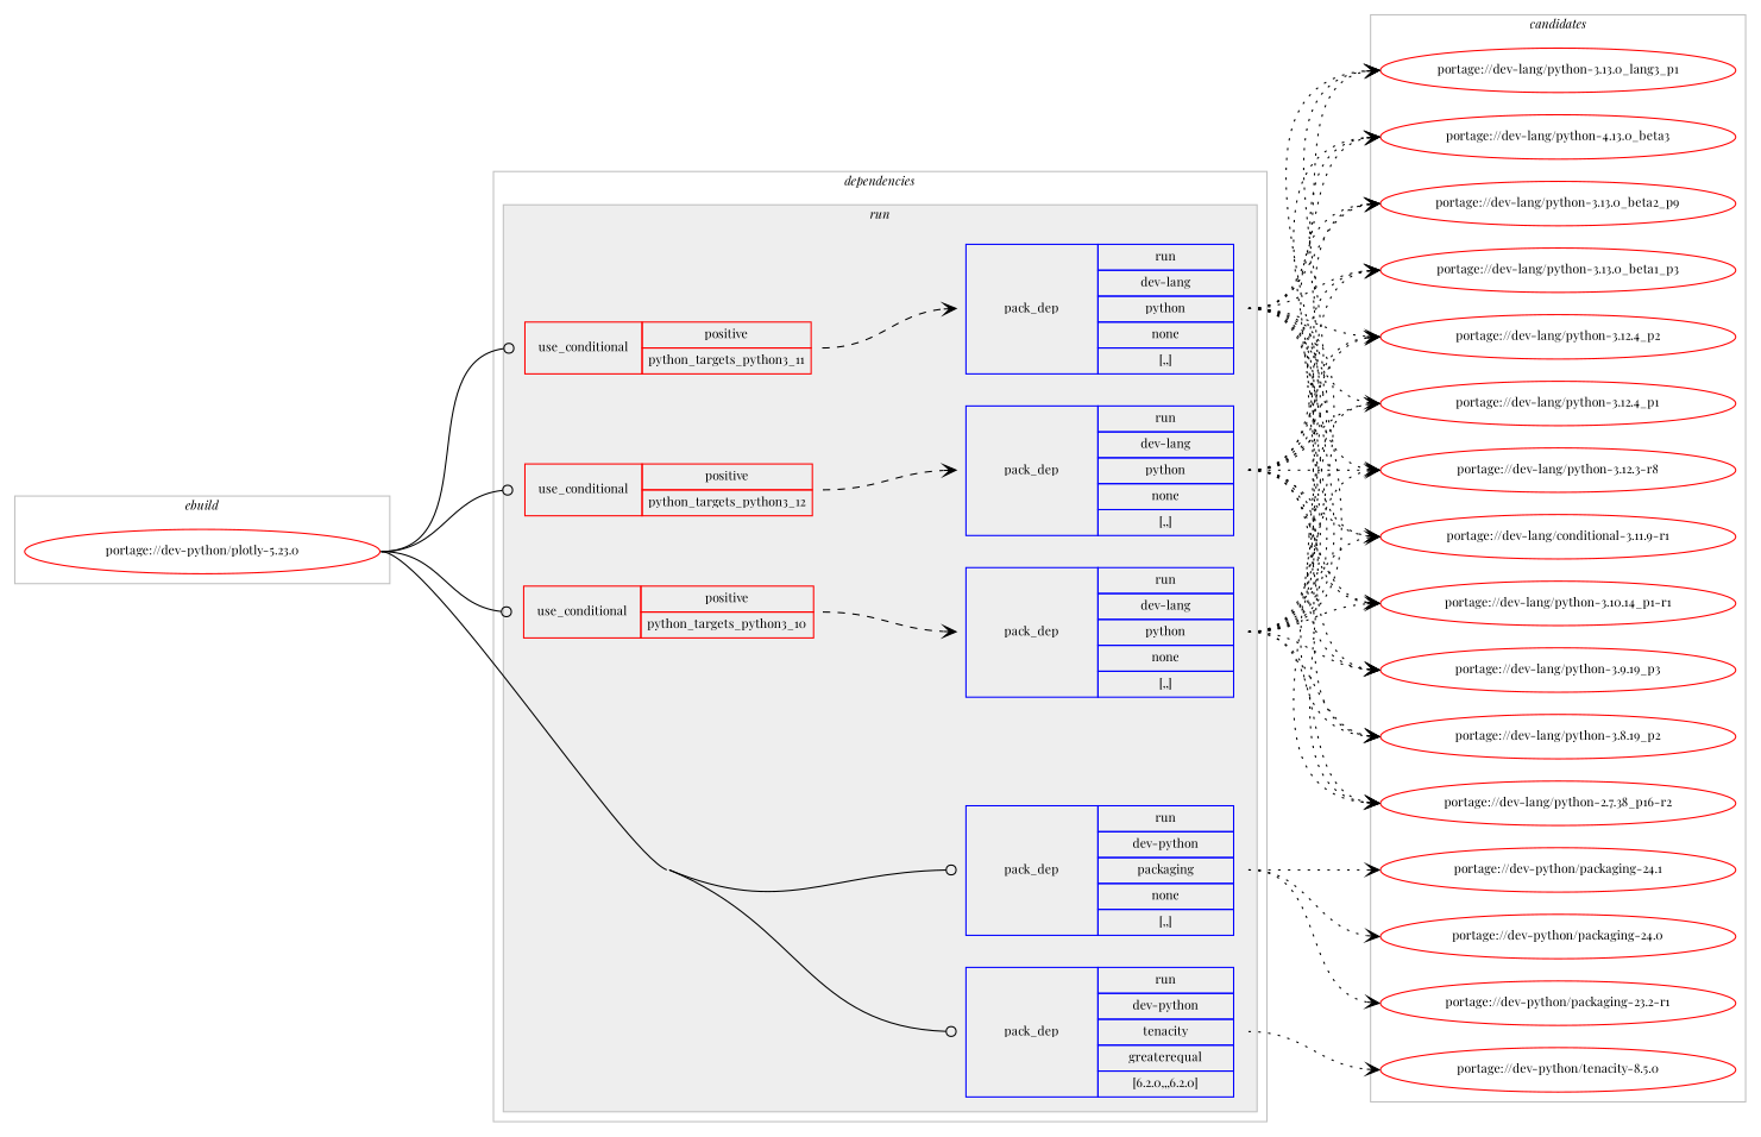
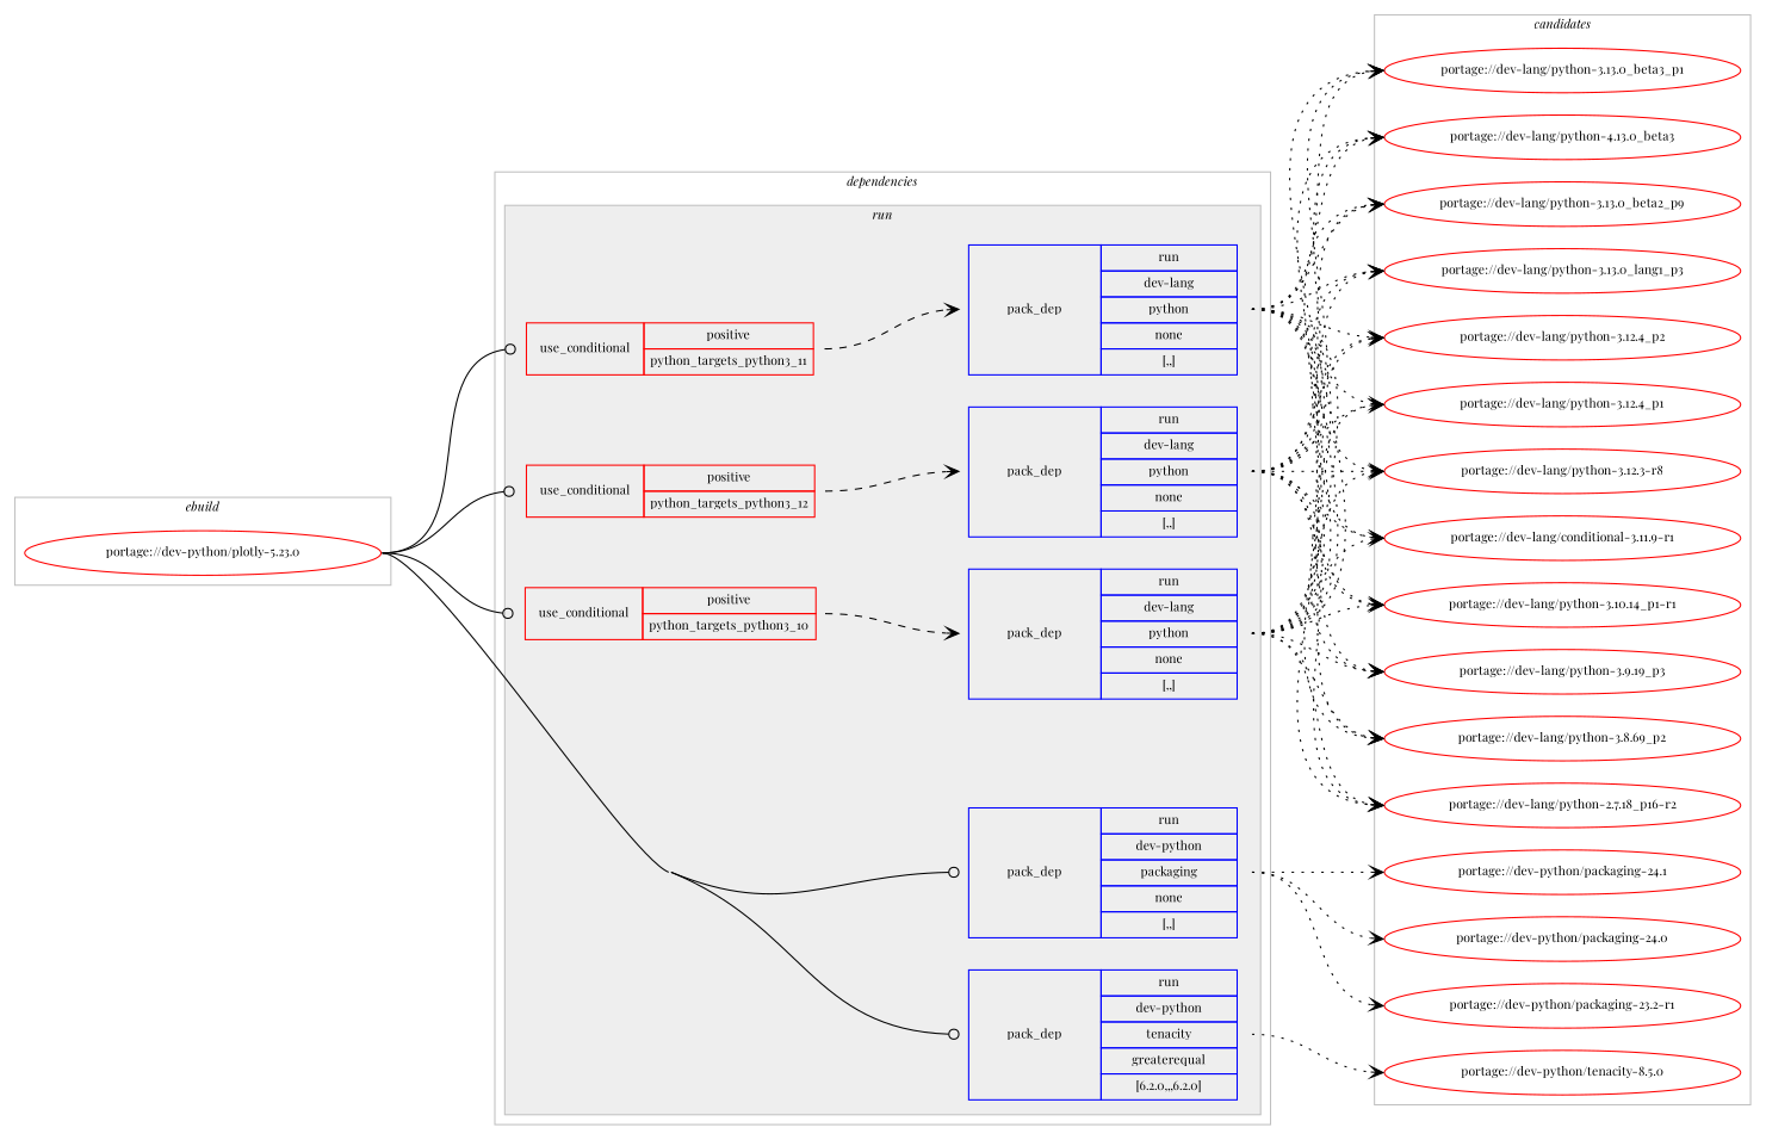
  digraph {
    compound=true
    concentrate=true
    fontname="Playfair Display"
    fontsize=10
    newrank=true
    rankdir=LR
    ranksep=1.5
    node [color=red fontname="Playfair Display" fontsize=10]
    edge [arrowhead=vee fontname="Playfair Display" headport=w style=dotted tailport=e weight=100]
    n1 [label="portage://dev-python/plotly-5.23.0" width=4]
    n2 [color=blue label=<<TABLE BORDER="0" CELLBORDER="1" CELLSPACING="0" CELLPADDING="4" WIDTH="220"><TR><TD ROWSPAN="6" CELLPADDING="30">pack_dep</TD></TR><TR><TD WIDTH="110">run</TD></TR><TR><TD>dev-lang</TD></TR><TR><TD>python</TD></TR><TR><TD>none</TD></TR><TR><TD>[,,]</TD></TR></TABLE>> shape=none]
    n3 [label=<<TABLE BORDER="0" CELLBORDER="1" CELLSPACING="0" CELLPADDING="4"><TR><TD ROWSPAN="3" CELLPADDING="10">use_conditional</TD></TR><TR><TD>positive</TD></TR><TR><TD>python_targets_python3_10</TD></TR></TABLE>> shape=none]
    n4 [color=blue label=<<TABLE BORDER="0" CELLBORDER="1" CELLSPACING="0" CELLPADDING="4" WIDTH="220"><TR><TD ROWSPAN="6" CELLPADDING="30">pack_dep</TD></TR><TR><TD WIDTH="110">run</TD></TR><TR><TD>dev-lang</TD></TR><TR><TD>python</TD></TR><TR><TD>none</TD></TR><TR><TD>[,,]</TD></TR></TABLE>> shape=none]
    n5 [label=<<TABLE BORDER="0" CELLBORDER="1" CELLSPACING="0" CELLPADDING="4"><TR><TD ROWSPAN="3" CELLPADDING="10">use_conditional</TD></TR><TR><TD>positive</TD></TR><TR><TD>python_targets_python3_11</TD></TR></TABLE>> shape=none]
    n6 [color=blue label=<<TABLE BORDER="0" CELLBORDER="1" CELLSPACING="0" CELLPADDING="4" WIDTH="220"><TR><TD ROWSPAN="6" CELLPADDING="30">pack_dep</TD></TR><TR><TD WIDTH="110">run</TD></TR><TR><TD>dev-lang</TD></TR><TR><TD>python</TD></TR><TR><TD>none</TD></TR><TR><TD>[,,]</TD></TR></TABLE>> shape=none]
    n7 [label=<<TABLE BORDER="0" CELLBORDER="1" CELLSPACING="0" CELLPADDING="4"><TR><TD ROWSPAN="3" CELLPADDING="10">use_conditional</TD></TR><TR><TD>positive</TD></TR><TR><TD>python_targets_python3_12</TD></TR></TABLE>> shape=none]
    n8 [color=blue label=<<TABLE BORDER="0" CELLBORDER="1" CELLSPACING="0" CELLPADDING="4" WIDTH="220"><TR><TD ROWSPAN="6" CELLPADDING="30">pack_dep</TD></TR><TR><TD WIDTH="110">run</TD></TR><TR><TD>dev-python</TD></TR><TR><TD>packaging</TD></TR><TR><TD>none</TD></TR><TR><TD>[,,]</TD></TR></TABLE>> shape=none]
    n9 [color=blue label=<<TABLE BORDER="0" CELLBORDER="1" CELLSPACING="0" CELLPADDING="4" WIDTH="220"><TR><TD ROWSPAN="6" CELLPADDING="30">pack_dep</TD></TR><TR><TD WIDTH="110">run</TD></TR><TR><TD>dev-python</TD></TR><TR><TD>tenacity</TD></TR><TR><TD>greaterequal</TD></TR><TR><TD>[6.2.0,,,6.2.0]</TD></TR></TABLE>> shape=none]
-   n10 [label="portage://dev-lang/python-3.13.0_lang3_p1" width=4]
+   n10 [label="portage://dev-lang/python-3.13.0_beta3_p1" width=4]
    n11 [label="portage://dev-lang/python-4.13.0_beta3" width=4]
    n12 [label="portage://dev-lang/python-3.13.0_beta2_p9" width=4]
-   n13 [label="portage://dev-lang/python-3.13.0_beta1_p3" width=4]
+   n13 [label="portage://dev-lang/python-3.13.0_lang1_p3" width=4]
    n14 [label="portage://dev-lang/python-3.12.4_p2" width=4]
    n15 [label="portage://dev-lang/python-3.12.4_p1" width=4]
    n16 [label="portage://dev-lang/python-3.12.3-r8" width=4]
    n17 [label="portage://dev-lang/conditional-3.11.9-r1" width=4]
    n18 [label="portage://dev-lang/python-3.10.14_p1-r1" width=4]
    n19 [label="portage://dev-lang/python-3.9.19_p3" width=4]
-   n20 [label="portage://dev-lang/python-3.8.19_p2" width=4]
-   n21 [label="portage://dev-lang/python-2.7.38_p16-r2" width=4]
+   n20 [label="portage://dev-lang/python-3.8.69_p2" width=4]
+   n21 [label="portage://dev-lang/python-2.7.18_p16-r2" width=4]
    n22 [label="portage://dev-python/packaging-24.1" width=4]
    n23 [label="portage://dev-python/packaging-24.0" width=4]
    n24 [label="portage://dev-python/packaging-23.2-r1" width=4]
    n25 [label="portage://dev-python/tenacity-8.5.0" width=4]
    subgraph cluster_1 {
      color=gray
      label=<<i>ebuild</i>>
      n1
    }
    subgraph cluster_2 {
      color=gray
      label=<<i>dependencies</i>>
      subgraph cluster_3 {
        color=gray
        fillcolor="#eeeeee"
        label=<<i>compile</i>>
        style=filled
      }
      subgraph cluster_4 {
        color=gray
        fillcolor="#eeeeee"
        label=<<i>compile and run</i>>
        style=filled
      }
      subgraph cluster_5 {
        color=gray
        fillcolor="#eeeeee"
        label=<<i>run</i>>
        style=filled
        subgraph sub_6 {
          color=gray
          fillcolor="#eeeeee"
          label=<<i>run</i>>
          style=filled
          n3
          subgraph sub_7 {
            color=gray
            fillcolor="#eeeeee"
            label=<<i>run</i>>
            style=filled
            n2
          }
        }
        subgraph sub_8 {
          color=gray
          fillcolor="#eeeeee"
          label=<<i>run</i>>
          style=filled
          n5
          subgraph sub_9 {
            color=gray
            fillcolor="#eeeeee"
            label=<<i>run</i>>
            style=filled
            n4
          }
        }
        subgraph sub_10 {
          color=gray
          fillcolor="#eeeeee"
          label=<<i>run</i>>
          style=filled
          n7
          subgraph sub_11 {
            color=gray
            fillcolor="#eeeeee"
            label=<<i>run</i>>
            style=filled
            n6
          }
        }
        subgraph sub_12 {
          color=gray
          fillcolor="#eeeeee"
          label=<<i>run</i>>
          style=filled
          n8
        }
        subgraph sub_13 {
          color=gray
          fillcolor="#eeeeee"
          label=<<i>run</i>>
          style=filled
          n9
        }
      }
    }
    subgraph cluster_14 {
      color=gray
      label=<<i>candidates</i>>
      rank=same
      subgraph sub_15 {
        color=black
        label=<<i>candidates</i>>
        nodesep=1
        rank=same
        n10
        n11
        n12
        n13
        n14
        n15
        n16
        n17
        n18
        n19
        n20
        n21
      }
      subgraph sub_16 {
        color=black
        label=<<i>candidates</i>>
        nodesep=1
        rank=same
        n10
        n11
        n12
        n13
        n14
        n15
        n16
        n17
        n18
        n19
        n20
        n21
      }
      subgraph sub_17 {
        color=black
        label=<<i>candidates</i>>
        nodesep=1
        rank=same
        n10
        n11
        n12
        n13
        n14
        n15
        n16
        n17
        n18
        n19
        n20
        n21
      }
      subgraph sub_18 {
        color=black
        label=<<i>candidates</i>>
        nodesep=1
        rank=same
        n22
        n23
        n24
      }
      subgraph sub_19 {
        color=black
        label=<<i>candidates</i>>
        nodesep=1
        rank=same
        n25
      }
    }
    n1 -> n3 [arrowhead=odot style=solid weight=20]
    n1 -> n5 [arrowhead=odot style=solid weight=20]
    n1 -> n7 [arrowhead=odot style=solid weight=20]
    n1 -> n8 [arrowhead=odot style=solid weight=20]
    n1 -> n9 [arrowhead=odot style=solid weight=20]
    n2 -> n10
    n2 -> n11
    n2 -> n12
    n2 -> n13
    n2 -> n14
    n2 -> n15
    n2 -> n16
    n2 -> n17
    n2 -> n18
    n2 -> n19
    n2 -> n20
    n2 -> n21
    n3 -> n2 [style=dashed weight=20]
    n4 -> n10
    n4 -> n11
    n4 -> n12
    n4 -> n13
    n4 -> n14
    n4 -> n15
    n4 -> n16
    n4 -> n17
    n4 -> n18
    n4 -> n19
    n4 -> n20
    n4 -> n21
    n5 -> n4 [style=dashed weight=20]
    n6 -> n10
    n6 -> n11
    n6 -> n12
    n6 -> n13
    n6 -> n14
    n6 -> n15
    n6 -> n16
    n6 -> n17
    n6 -> n18
    n6 -> n19
    n6 -> n20
    n6 -> n21
    n7 -> n6 [style=dashed weight=20]
    n8 -> n22
    n8 -> n23
    n8 -> n24
    n9 -> n25
  }
